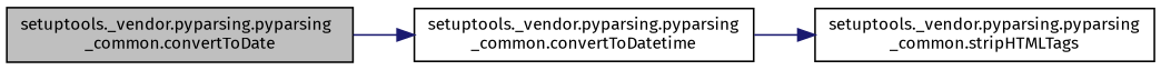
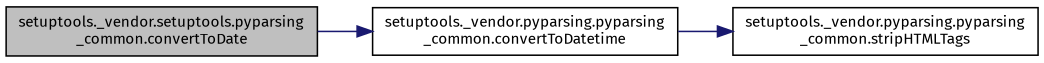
  digraph {
    rankdir=LR
    fontname="Fira Sans"
    node [color=black fillcolor=white fontname="Fira Sans" fontsize=10 shape=record style=filled]
    edge [color=midnightblue fontname="Fira Sans" fontsize=10 labelfontname=Helvetica labelfontsize=10 style=solid]
-   n1 [fillcolor=grey75 fontcolor=black height=0.2 label="setuptools._vendor.pyparsing.pyparsing\l_common.convertToDate" width=0.4]
+   n1 [fillcolor=grey75 fontcolor=black height=0.2 label="setuptools._vendor.setuptools.pyparsing\l_common.convertToDate" width=0.4]
    n2 [height=0.2 label="setuptools._vendor.pyparsing.pyparsing\l_common.convertToDatetime" width=0.4]
    n3 [height=0.2 label="setuptools._vendor.pyparsing.pyparsing\l_common.stripHTMLTags" width=0.4]
    n1 -> n2
    n2 -> n3
  }
